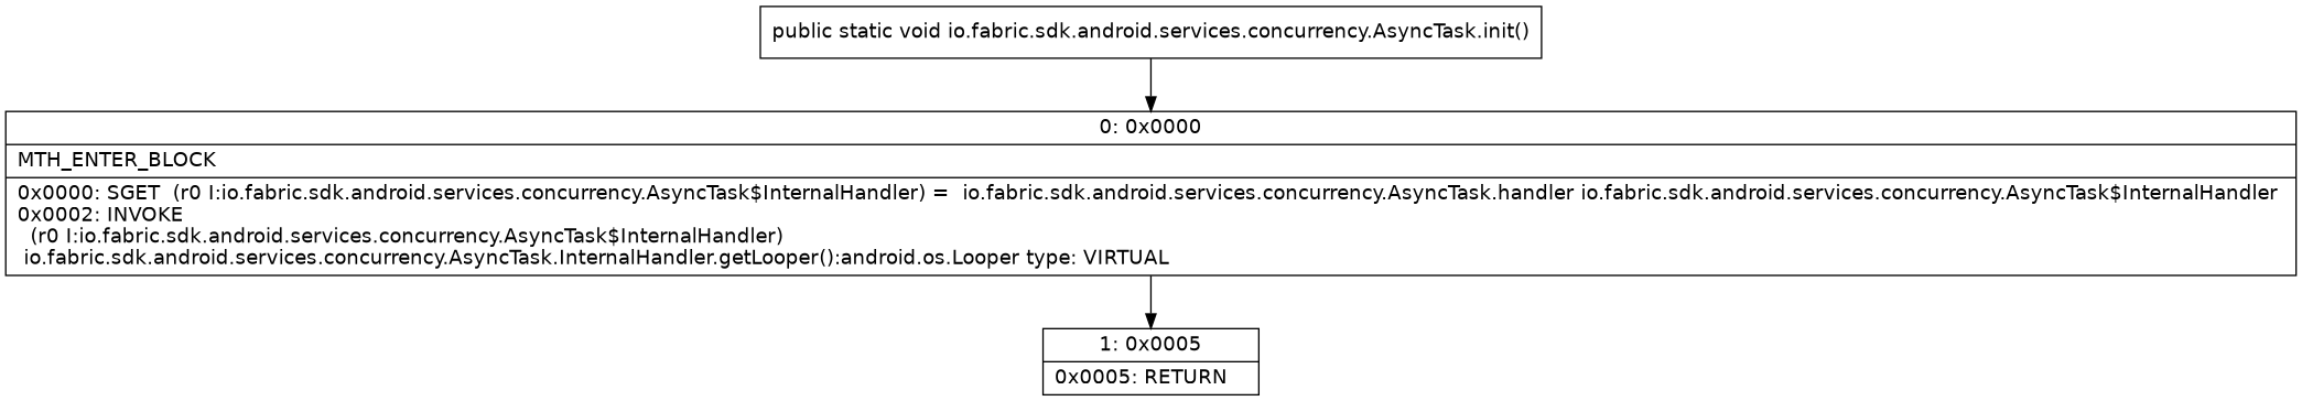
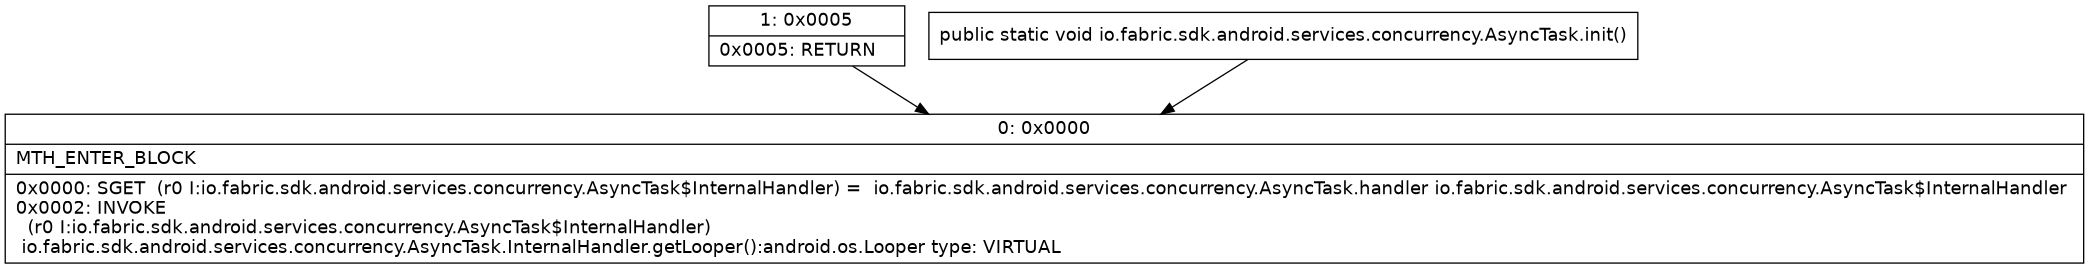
  digraph {
    fontname="DejaVu Sans"
    node [shape=record fontname="DejaVu Sans"]
    edge [fontname="DejaVu Sans"]
    n1 [label="{0\:\ 0x0000|MTH_ENTER_BLOCK\l|0x0000: SGET  (r0 I:io.fabric.sdk.android.services.concurrency.AsyncTask$InternalHandler) =  io.fabric.sdk.android.services.concurrency.AsyncTask.handler io.fabric.sdk.android.services.concurrency.AsyncTask$InternalHandler \l0x0002: INVOKE  \l  (r0 I:io.fabric.sdk.android.services.concurrency.AsyncTask$InternalHandler)\l io.fabric.sdk.android.services.concurrency.AsyncTask.InternalHandler.getLooper():android.os.Looper type: VIRTUAL \l}"]
    n2 [label="{1\:\ 0x0005|0x0005: RETURN   \l}"]
    n3 [label="{public static void io.fabric.sdk.android.services.concurrency.AsyncTask.init() }"]
-   n1 -> n2
+   n2 -> n1
    n3 -> n1
  }
